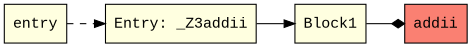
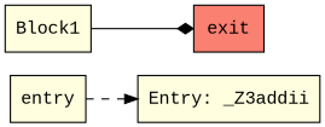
  digraph {
    fontname="Liberation Mono"
    rankdir=LR
    node [fillcolor=lightyellow fontname="Liberation Mono" shape=rectangle style=filled]
    edge [arrowhead=normal fontname="Liberation Mono" style=solid]
    n1 [label="Entry: _Z3addii"]
    n2 [label=Block1]
    entry
-   exit [fillcolor=salmon label=addii]
-   n1 -> n2
+   exit [fillcolor=salmon]
    n2 -> exit [arrowhead=diamond]
    entry -> n1 [style=dashed]
  }
